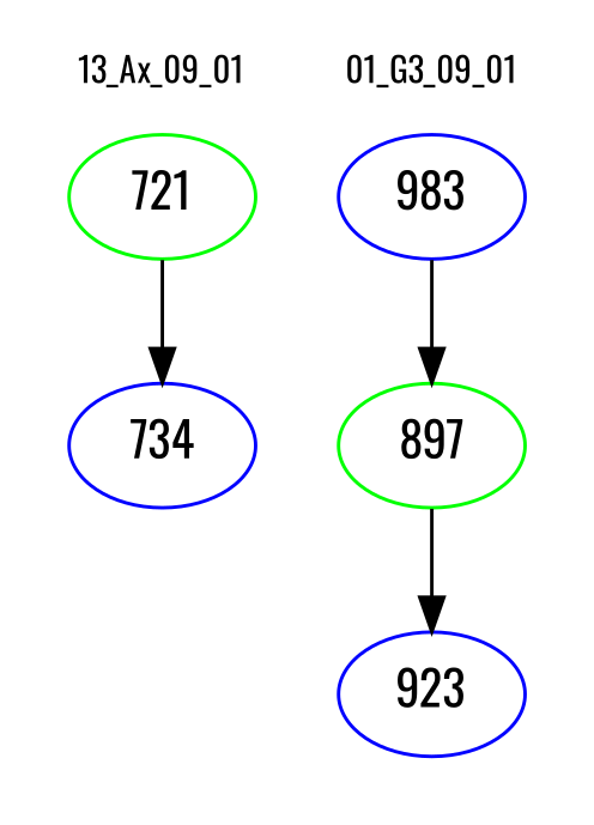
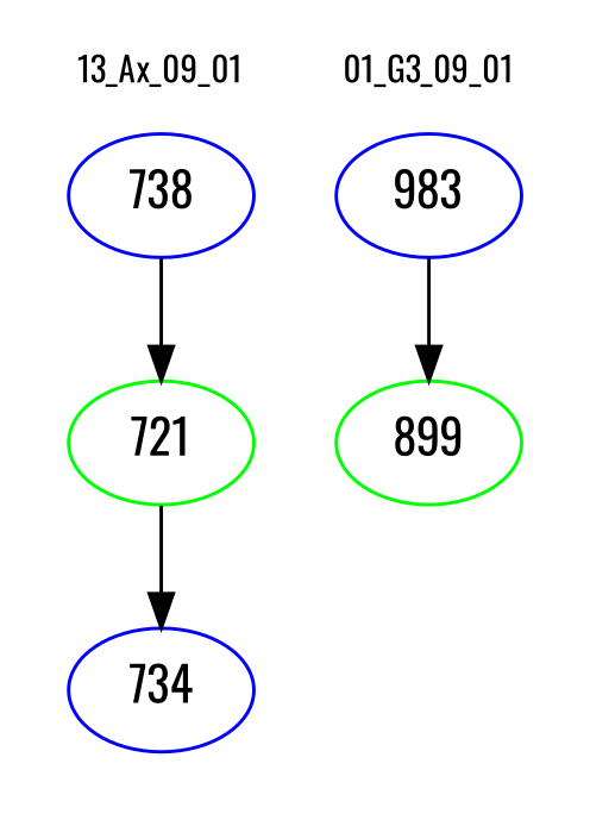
  digraph {
    fontname=Oswald
    node [color=blue fontname=Oswald]
    edge [color=black fontname=Oswald]
+   n1 [label=738]
    n2 [color=green label=721]
    n3 [label=734]
    n4 [label=983]
-   n5 [color=green label=897]
-   n6 [label=923]
+   n5 [color=green label=899]
    subgraph cluster_1 {
      color=white
      fontsize=10
      label="13_Ax_09_01"
+     n1
      n2
      n3
    }
    subgraph cluster_2 {
      color=white
      fontsize=10
      label="01_G3_09_01"
      n4
      n5
-     n6
    }
+   n1 -> n2
    n2 -> n3
    n4 -> n5
-   n5 -> n6
  }
